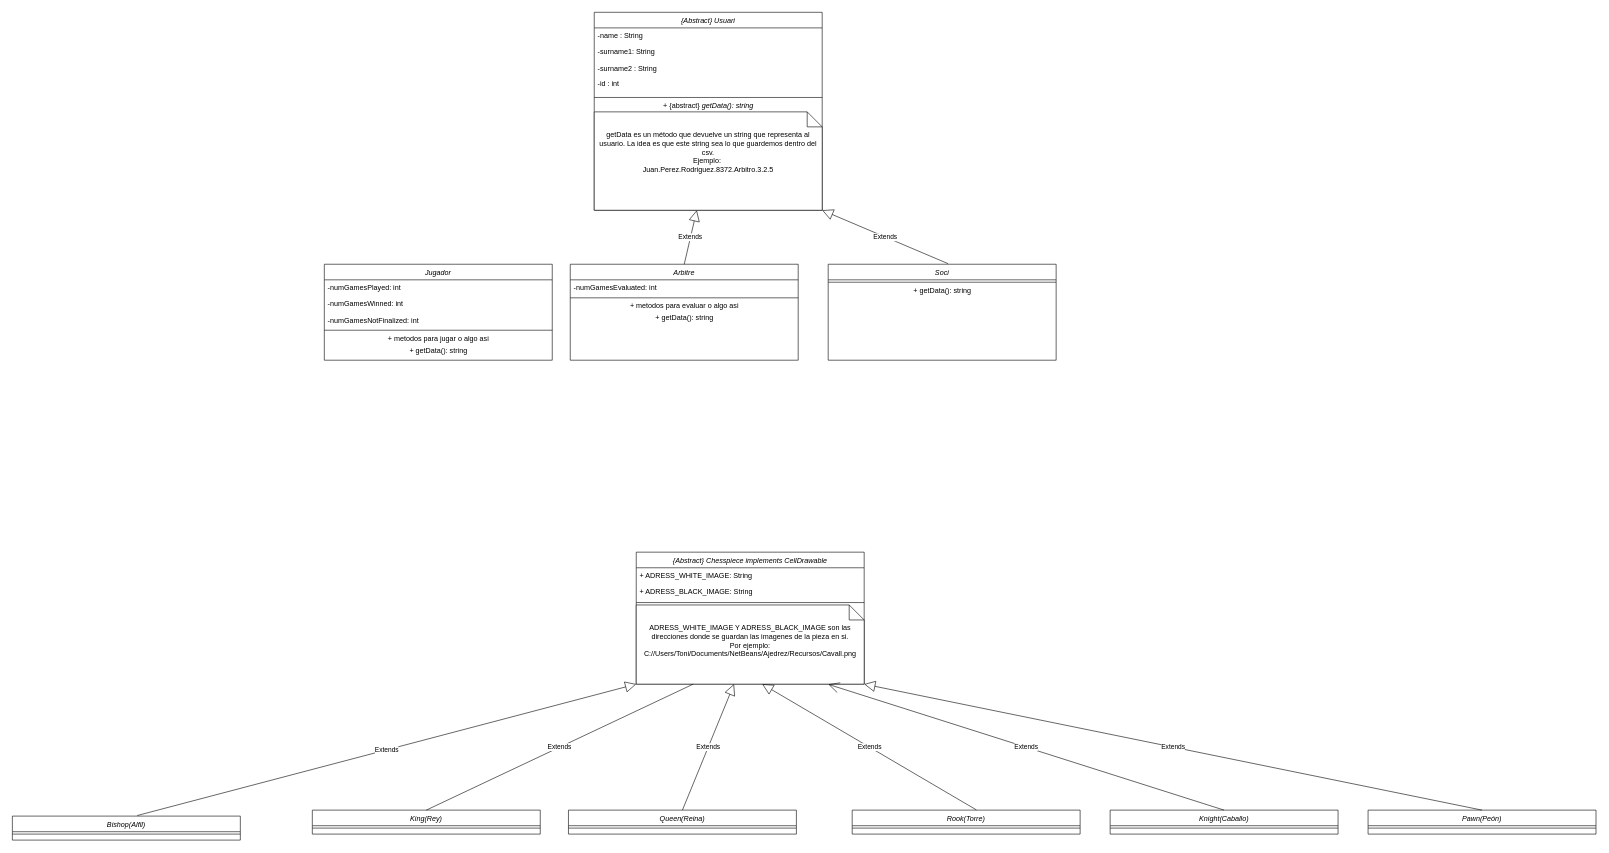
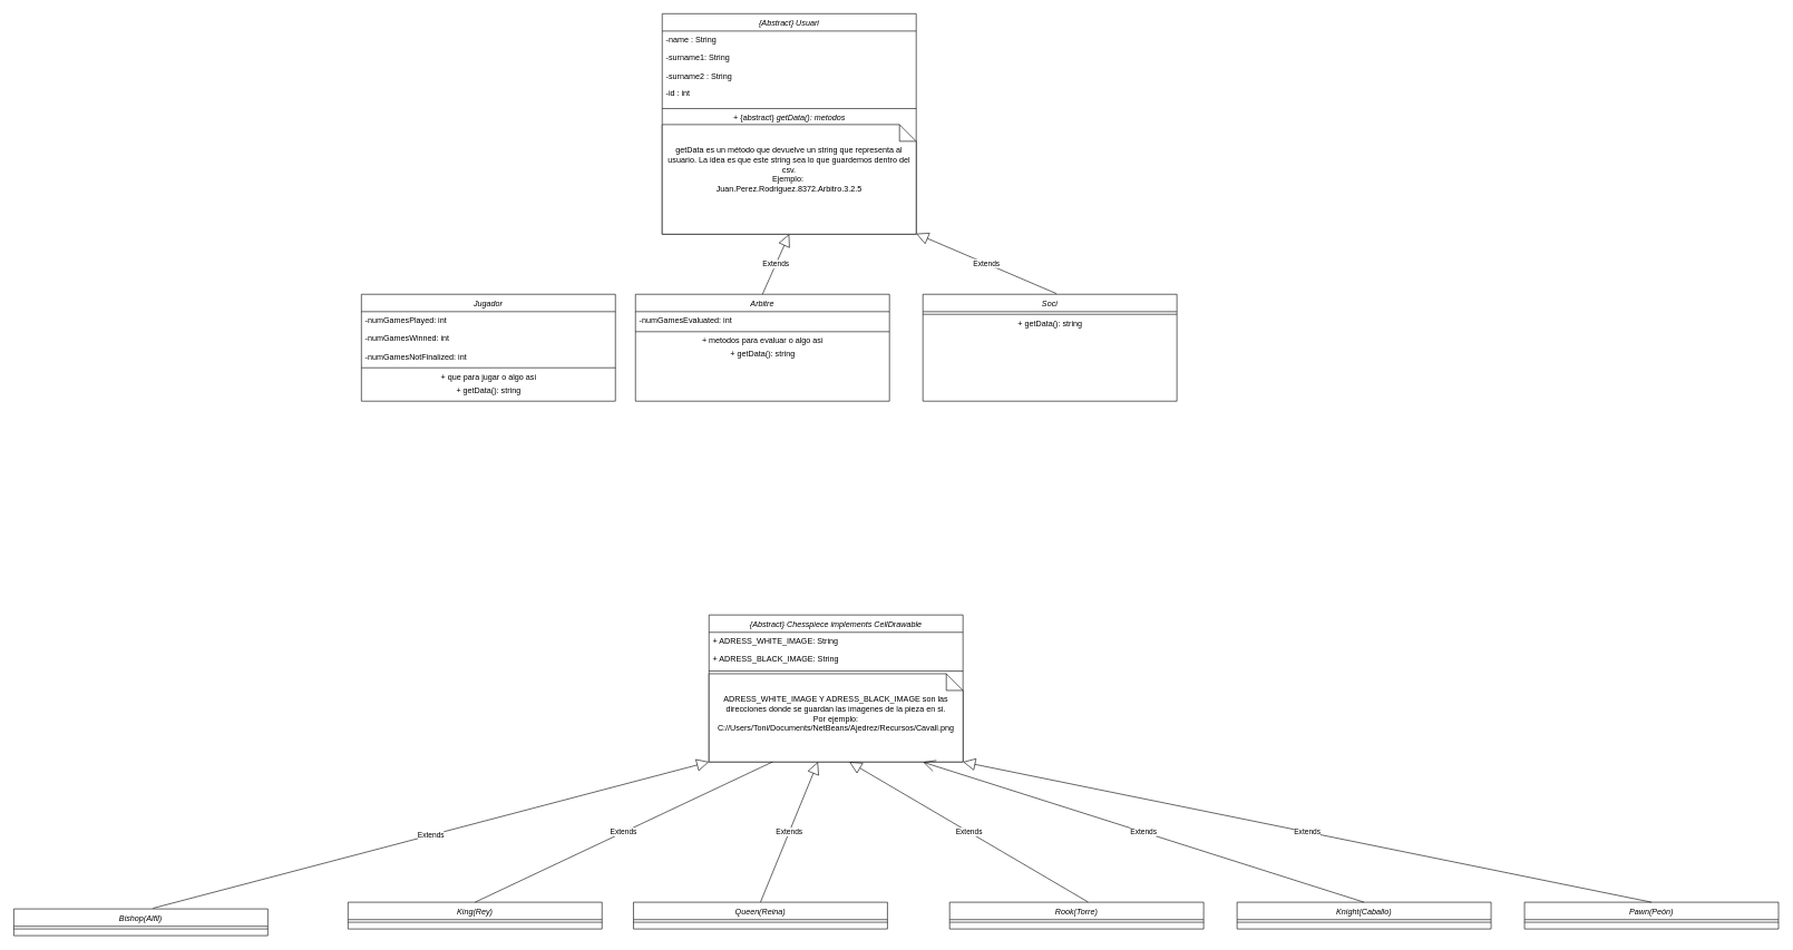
  <mxCell id="0" />
  <mxCell id="1" parent="0" />
  <mxCell id="2" value="{Abstract} Usuari" style="swimlane;fontStyle=2;align=center;verticalAlign=top;childLayout=stackLayout;horizontal=1;startSize=26;horizontalStack=0;resizeParent=1;resizeLast=0;collapsible=1;marginBottom=0;rounded=0;shadow=0;strokeWidth=1;" parent="1" vertex="1"><mxGeometry x="990" width="380" height="330" as="geometry" y="20"><mxRectangle x="230" y="140" width="160" height="26" as="alternateBounds" /></mxGeometry></mxCell>
  <mxCell id="3" value="-name : String" style="text;align=left;verticalAlign=top;spacingLeft=4;spacingRight=4;overflow=hidden;rotatable=0;points=[[0,0.5],[1,0.5]];portConstraint=eastwest;" parent="2" vertex="1"><mxGeometry y="26" width="380" height="26" as="geometry" /></mxCell>
  <mxCell id="4" value="-surname1: String" style="text;align=left;verticalAlign=top;spacingLeft=4;spacingRight=4;overflow=hidden;rotatable=0;points=[[0,0.5],[1,0.5]];portConstraint=eastwest;rounded=0;shadow=0;html=0;" vertex="1" parent="2"><mxGeometry y="52" width="380" height="28" as="geometry" /></mxCell>
  <mxCell id="5" value="-surname2 : String" style="text;align=left;verticalAlign=top;spacingLeft=4;spacingRight=4;overflow=hidden;rotatable=0;points=[[0,0.5],[1,0.5]];portConstraint=eastwest;rounded=0;shadow=0;html=0;" parent="2" vertex="1"><mxGeometry y="80" width="380" height="26" as="geometry" /></mxCell>
  <mxCell id="6" value="-id : int" style="text;align=left;verticalAlign=top;spacingLeft=4;spacingRight=4;overflow=hidden;rotatable=0;points=[[0,0.5],[1,0.5]];portConstraint=eastwest;rounded=0;shadow=0;html=0;" parent="2" vertex="1"><mxGeometry y="106" width="380" height="32" as="geometry" /></mxCell>
  <mxCell id="7" value="" style="line;html=1;strokeWidth=1;align=left;verticalAlign=middle;spacingTop=-1;spacingLeft=3;spacingRight=3;rotatable=0;labelPosition=right;points=[];portConstraint=eastwest;" parent="2" vertex="1"><mxGeometry y="138" width="380" height="8" as="geometry" /></mxCell>
- <mxCell id="8" value="+ {abstract}&amp;nbsp;&lt;i&gt;getData(): string&lt;/i&gt;" style="text;html=1;align=center;verticalAlign=middle;resizable=0;points=[];autosize=1;" vertex="1" parent="2"><mxGeometry y="146" width="380" height="20" as="geometry" /></mxCell>
+ <mxCell id="8" value="+ {abstract}&amp;nbsp;&lt;i&gt;getData(): metodos&lt;/i&gt;" style="text;html=1;align=center;verticalAlign=middle;resizable=0;points=[];autosize=1;" vertex="1" parent="2"><mxGeometry y="146" width="380" height="20" as="geometry" /></mxCell>
  <mxCell id="9" value="getData es un método que devuelve un string que representa al usuario. La idea es que este string sea lo que guardemos dentro del csv.&lt;br&gt;Ejemplo:&amp;nbsp;&lt;br&gt;Juan.Perez.Rodriguez.8372.Arbitro.3.2.5&lt;br&gt;" style="shape=note2;boundedLbl=1;whiteSpace=wrap;html=1;size=25;verticalAlign=top;align=center;" vertex="1" parent="2"><mxGeometry y="166" width="380" height="164" as="geometry" /></mxCell>
  <mxCell id="10" value="Jugador" style="swimlane;fontStyle=2;align=center;verticalAlign=top;childLayout=stackLayout;horizontal=1;startSize=26;horizontalStack=0;resizeParent=1;resizeLast=0;collapsible=1;marginBottom=0;rounded=0;shadow=0;strokeWidth=1;" vertex="1" parent="1"><mxGeometry x="540" y="440" width="380" height="160" as="geometry"><mxRectangle x="230" y="140" width="160" height="26" as="alternateBounds" /></mxGeometry></mxCell>
  <mxCell id="11" value="-numGamesPlayed: int" style="text;align=left;verticalAlign=top;spacingLeft=4;spacingRight=4;overflow=hidden;rotatable=0;points=[[0,0.5],[1,0.5]];portConstraint=eastwest;" vertex="1" parent="10"><mxGeometry y="26" width="380" height="26" as="geometry" /></mxCell>
  <mxCell id="12" value="-numGamesWinned: int" style="text;align=left;verticalAlign=top;spacingLeft=4;spacingRight=4;overflow=hidden;rotatable=0;points=[[0,0.5],[1,0.5]];portConstraint=eastwest;rounded=0;shadow=0;html=0;" vertex="1" parent="10"><mxGeometry y="52" width="380" height="28" as="geometry" /></mxCell>
  <mxCell id="13" value="-numGamesNotFinalized: int" style="text;align=left;verticalAlign=top;spacingLeft=4;spacingRight=4;overflow=hidden;rotatable=0;points=[[0,0.5],[1,0.5]];portConstraint=eastwest;rounded=0;shadow=0;html=0;" vertex="1" parent="10"><mxGeometry y="80" width="380" height="26" as="geometry" /></mxCell>
  <mxCell id="14" value="" style="line;html=1;strokeWidth=1;align=left;verticalAlign=middle;spacingTop=-1;spacingLeft=3;spacingRight=3;rotatable=0;labelPosition=right;points=[];portConstraint=eastwest;" vertex="1" parent="10"><mxGeometry y="106" width="380" height="8" as="geometry" /></mxCell>
- <mxCell id="15" value="+ metodos para jugar o algo asi" style="text;html=1;align=center;verticalAlign=middle;resizable=0;points=[];autosize=1;" vertex="1" parent="10"><mxGeometry y="114" width="380" height="20" as="geometry" /></mxCell>
+ <mxCell id="15" value="+ que para jugar o algo asi" style="text;html=1;align=center;verticalAlign=middle;resizable=0;points=[];autosize=1;" vertex="1" parent="10"><mxGeometry y="114" width="380" height="20" as="geometry" /></mxCell>
  <mxCell id="16" value="+ getData(): string" style="text;html=1;align=center;verticalAlign=middle;resizable=0;points=[];autosize=1;" vertex="1" parent="10"><mxGeometry y="134" width="380" height="20" as="geometry" /></mxCell>
  <mxCell id="17" value="Arbitre" style="swimlane;fontStyle=2;align=center;verticalAlign=top;childLayout=stackLayout;horizontal=1;startSize=26;horizontalStack=0;resizeParent=1;resizeLast=0;collapsible=1;marginBottom=0;rounded=0;shadow=0;strokeWidth=1;" vertex="1" parent="1"><mxGeometry x="950" y="440" width="380" height="160" as="geometry"><mxRectangle x="230" y="140" width="160" height="26" as="alternateBounds" /></mxGeometry></mxCell>
  <mxCell id="18" value="-numGamesEvaluated: int" style="text;align=left;verticalAlign=top;spacingLeft=4;spacingRight=4;overflow=hidden;rotatable=0;points=[[0,0.5],[1,0.5]];portConstraint=eastwest;" vertex="1" parent="17"><mxGeometry y="26" width="380" height="26" as="geometry" /></mxCell>
  <mxCell id="19" value="" style="line;html=1;strokeWidth=1;align=left;verticalAlign=middle;spacingTop=-1;spacingLeft=3;spacingRight=3;rotatable=0;labelPosition=right;points=[];portConstraint=eastwest;" vertex="1" parent="17"><mxGeometry y="52" width="380" height="8" as="geometry" /></mxCell>
  <mxCell id="20" value="+ metodos para evaluar o algo asi" style="text;html=1;align=center;verticalAlign=middle;resizable=0;points=[];autosize=1;" vertex="1" parent="17"><mxGeometry y="60" width="380" height="20" as="geometry" /></mxCell>
  <mxCell id="21" value="+ getData(): string" style="text;html=1;align=center;verticalAlign=middle;resizable=0;points=[];autosize=1;" vertex="1" parent="17"><mxGeometry y="80" width="380" height="20" as="geometry" /></mxCell>
  <mxCell id="22" value="Soci" style="swimlane;fontStyle=2;align=center;verticalAlign=top;childLayout=stackLayout;horizontal=1;startSize=26;horizontalStack=0;resizeParent=1;resizeLast=0;collapsible=1;marginBottom=0;rounded=0;shadow=0;strokeWidth=1;" vertex="1" parent="1"><mxGeometry x="1380" y="440" width="380" height="160" as="geometry"><mxRectangle x="230" y="140" width="160" height="26" as="alternateBounds" /></mxGeometry></mxCell>
  <mxCell id="23" value="" style="line;html=1;strokeWidth=1;align=left;verticalAlign=middle;spacingTop=-1;spacingLeft=3;spacingRight=3;rotatable=0;labelPosition=right;points=[];portConstraint=eastwest;" vertex="1" parent="22"><mxGeometry y="26" width="380" height="8" as="geometry" /></mxCell>
  <mxCell id="24" value="+ getData(): string" style="text;html=1;align=center;verticalAlign=middle;resizable=0;points=[];autosize=1;" vertex="1" parent="22"><mxGeometry y="34" width="380" height="20" as="geometry" /></mxCell>
- <mxCell id="25" value="Extends" style="endArrow=block;endSize=16;endFill=0;html=1;exitX=0.5;exitY=0;exitDx=0;exitDy=0;" edge="1" parent="1" source="17" target="9"><mxGeometry width="160" relative="1" as="geometry"><mxPoint x="1090" y="420" as="sourcePoint" /><mxPoint x="1250" y="420" as="targetPoint" /></mxGeometry></mxCell>
- <mxCell id="26" value="Extends" style="endArrow=block;endSize=16;endFill=0;html=1;exitX=0.526;exitY=-0.006;exitDx=0;exitDy=0;exitPerimeter=0;entryX=1;entryY=1;entryDx=0;entryDy=0;" edge="1" parent="1" source="22" target="2"><mxGeometry width="160" relative="1" as="geometry"><mxPoint x="1500" y="400" as="sourcePoint" /><mxPoint x="1660" y="400" as="targetPoint" /><mxPoint as="offset" /></mxGeometry></mxCell>
+ <mxCell id="25" value="Extends" style="endArrow=block;endSize=16;endFill=0;html=1;exitX=0.5;exitY=0;exitDx=0;exitDy=0;entryX=0.5;entryY=1;entryDx=0;entryDy=0;" edge="1" parent="1" source="17" target="2"><mxGeometry width="160" relative="1" as="geometry"><mxPoint x="1090" y="420" as="sourcePoint" /><mxPoint x="1250" y="420" as="targetPoint" /></mxGeometry></mxCell>
+ <mxCell id="26" value="Extends" style="endArrow=block;endSize=16;endFill=0;html=1;exitX=0.526;exitY=-0.006;exitDx=0;exitDy=0;exitPerimeter=0;" edge="1" parent="1" source="22" target="9"><mxGeometry width="160" relative="1" as="geometry"><mxPoint x="1500" y="400" as="sourcePoint" /><mxPoint x="1660" y="400" as="targetPoint" /><mxPoint as="offset" /></mxGeometry></mxCell>
  <mxCell id="27" value="{Abstract} Chesspiece implements CellDrawable" style="swimlane;fontStyle=2;align=center;verticalAlign=top;childLayout=stackLayout;horizontal=1;startSize=26;horizontalStack=0;resizeParent=1;resizeLast=0;collapsible=1;marginBottom=0;rounded=0;shadow=0;strokeWidth=1;" vertex="1" parent="1"><mxGeometry x="1060" y="920" width="380" height="220" as="geometry"><mxRectangle x="230" y="140" width="160" height="26" as="alternateBounds" /></mxGeometry></mxCell>
  <mxCell id="28" value="+ ADRESS_WHITE_IMAGE: String" style="text;align=left;verticalAlign=top;spacingLeft=4;spacingRight=4;overflow=hidden;rotatable=0;points=[[0,0.5],[1,0.5]];portConstraint=eastwest;" vertex="1" parent="27"><mxGeometry y="26" width="380" height="26" as="geometry" /></mxCell>
  <mxCell id="29" value="+ ADRESS_BLACK_IMAGE: String" style="text;align=left;verticalAlign=top;spacingLeft=4;spacingRight=4;overflow=hidden;rotatable=0;points=[[0,0.5],[1,0.5]];portConstraint=eastwest;rounded=0;shadow=0;html=0;" vertex="1" parent="27"><mxGeometry y="52" width="380" height="28" as="geometry" /></mxCell>
  <mxCell id="30" value="" style="line;html=1;strokeWidth=1;align=left;verticalAlign=middle;spacingTop=-1;spacingLeft=3;spacingRight=3;rotatable=0;labelPosition=right;points=[];portConstraint=eastwest;" vertex="1" parent="27"><mxGeometry y="80" width="380" height="8" as="geometry" /></mxCell>
  <mxCell id="31" value="ADRESS_WHITE_IMAGE Y ADRESS_BLACK_IMAGE son las direcciones donde se guardan las imagenes de la pieza en si.&lt;br&gt;Por ejemplo:&lt;br&gt;C://Users/Toni/Documents/NetBeans/Ajedrez/Recursos/Cavall.png" style="shape=note2;boundedLbl=1;whiteSpace=wrap;html=1;size=25;verticalAlign=top;align=center;" vertex="1" parent="27"><mxGeometry y="88" width="380" height="132" as="geometry" /></mxCell>
  <mxCell id="32" value="Rook(Torre)" style="swimlane;fontStyle=2;align=center;verticalAlign=top;childLayout=stackLayout;horizontal=1;startSize=26;horizontalStack=0;resizeParent=1;resizeLast=0;collapsible=1;marginBottom=0;rounded=0;shadow=0;strokeWidth=1;" vertex="1" parent="1"><mxGeometry x="1420" y="1350" width="380" height="40" as="geometry"><mxRectangle x="230" y="140" width="160" height="26" as="alternateBounds" /></mxGeometry></mxCell>
  <mxCell id="33" value="" style="line;html=1;strokeWidth=1;align=left;verticalAlign=middle;spacingTop=-1;spacingLeft=3;spacingRight=3;rotatable=0;labelPosition=right;points=[];portConstraint=eastwest;" vertex="1" parent="32"><mxGeometry y="26" width="380" height="8" as="geometry" /></mxCell>
  <mxCell id="34" value="King(Rey)" style="swimlane;fontStyle=2;align=center;verticalAlign=top;childLayout=stackLayout;horizontal=1;startSize=26;horizontalStack=0;resizeParent=1;resizeLast=0;collapsible=1;marginBottom=0;rounded=0;shadow=0;strokeWidth=1;" vertex="1" parent="1"><mxGeometry x="520" y="1350" width="380" height="40" as="geometry"><mxRectangle x="230" y="140" width="160" height="26" as="alternateBounds" /></mxGeometry></mxCell>
  <mxCell id="35" value="" style="line;html=1;strokeWidth=1;align=left;verticalAlign=middle;spacingTop=-1;spacingLeft=3;spacingRight=3;rotatable=0;labelPosition=right;points=[];portConstraint=eastwest;" vertex="1" parent="34"><mxGeometry y="26" width="380" height="8" as="geometry" /></mxCell>
  <mxCell id="36" value="Queen(Reina)" style="swimlane;fontStyle=2;align=center;verticalAlign=top;childLayout=stackLayout;horizontal=1;startSize=26;horizontalStack=0;resizeParent=1;resizeLast=0;collapsible=1;marginBottom=0;rounded=0;shadow=0;strokeWidth=1;" vertex="1" parent="1"><mxGeometry x="947" y="1350" width="380" height="40" as="geometry"><mxRectangle x="230" y="140" width="160" height="26" as="alternateBounds" /></mxGeometry></mxCell>
  <mxCell id="37" value="" style="line;html=1;strokeWidth=1;align=left;verticalAlign=middle;spacingTop=-1;spacingLeft=3;spacingRight=3;rotatable=0;labelPosition=right;points=[];portConstraint=eastwest;" vertex="1" parent="36"><mxGeometry y="26" width="380" height="8" as="geometry" /></mxCell>
  <mxCell id="38" value="Knight(Caballo)" style="swimlane;fontStyle=2;align=center;verticalAlign=top;childLayout=stackLayout;horizontal=1;startSize=26;horizontalStack=0;resizeParent=1;resizeLast=0;collapsible=1;marginBottom=0;rounded=0;shadow=0;strokeWidth=1;" vertex="1" parent="1"><mxGeometry x="1850" y="1350" width="380" height="40" as="geometry"><mxRectangle x="230" y="140" width="160" height="26" as="alternateBounds" /></mxGeometry></mxCell>
  <mxCell id="39" value="" style="line;html=1;strokeWidth=1;align=left;verticalAlign=middle;spacingTop=-1;spacingLeft=3;spacingRight=3;rotatable=0;labelPosition=right;points=[];portConstraint=eastwest;" vertex="1" parent="38"><mxGeometry y="26" width="380" height="8" as="geometry" /></mxCell>
  <mxCell id="40" value="Bishop(Alfil)" style="swimlane;fontStyle=2;align=center;verticalAlign=top;childLayout=stackLayout;horizontal=1;startSize=26;horizontalStack=0;resizeParent=1;resizeLast=0;collapsible=1;marginBottom=0;rounded=0;shadow=0;strokeWidth=1;" vertex="1" parent="1"><mxGeometry x="20" y="1360" width="380" height="40" as="geometry"><mxRectangle x="230" y="140" width="160" height="26" as="alternateBounds" /></mxGeometry></mxCell>
  <mxCell id="41" value="" style="line;html=1;strokeWidth=1;align=left;verticalAlign=middle;spacingTop=-1;spacingLeft=3;spacingRight=3;rotatable=0;labelPosition=right;points=[];portConstraint=eastwest;" vertex="1" parent="40"><mxGeometry y="26" width="380" height="8" as="geometry" /></mxCell>
  <mxCell id="42" value="Pawn(Peón)" style="swimlane;fontStyle=2;align=center;verticalAlign=top;childLayout=stackLayout;horizontal=1;startSize=26;horizontalStack=0;resizeParent=1;resizeLast=0;collapsible=1;marginBottom=0;rounded=0;shadow=0;strokeWidth=1;" vertex="1" parent="1"><mxGeometry x="2280" y="1350" width="380" height="40" as="geometry"><mxRectangle x="230" y="140" width="160" height="26" as="alternateBounds" /></mxGeometry></mxCell>
  <mxCell id="43" value="" style="line;html=1;strokeWidth=1;align=left;verticalAlign=middle;spacingTop=-1;spacingLeft=3;spacingRight=3;rotatable=0;labelPosition=right;points=[];portConstraint=eastwest;" vertex="1" parent="42"><mxGeometry y="26" width="380" height="8" as="geometry" /></mxCell>
  <mxCell id="44" value="Extends" style="endArrow=block;endSize=16;endFill=0;html=1;exitX=0.548;exitY=-0.025;exitDx=0;exitDy=0;exitPerimeter=0;entryX=0;entryY=1;entryDx=0;entryDy=0;entryPerimeter=0;" edge="1" parent="1" source="40" target="31"><mxGeometry width="160" relative="1" as="geometry"><mxPoint x="600" y="1310" as="sourcePoint" /><mxPoint x="760" y="1310" as="targetPoint" /></mxGeometry></mxCell>
  <mxCell id="45" value="Extends" style="endArrow=none;endSize=16;endFill=0;html=1;exitX=0.5;exitY=0;exitDx=0;exitDy=0;entryX=0.25;entryY=1;entryDx=0;entryDy=0;" edge="1" parent="1" source="34" target="27"><mxGeometry width="160" relative="1" as="geometry"><mxPoint x="470" y="980" as="sourcePoint" /><mxPoint x="630" y="980" as="targetPoint" /></mxGeometry></mxCell>
  <mxCell id="46" value="Extends" style="endArrow=block;endSize=16;endFill=0;html=1;exitX=0.5;exitY=0;exitDx=0;exitDy=0;" edge="1" parent="1" source="36" target="31"><mxGeometry width="160" relative="1" as="geometry"><mxPoint x="470" y="980" as="sourcePoint" /><mxPoint x="630" y="980" as="targetPoint" /></mxGeometry></mxCell>
  <mxCell id="47" value="Extends" style="endArrow=block;endSize=16;endFill=0;html=1;exitX=0.545;exitY=-0.008;exitDx=0;exitDy=0;exitPerimeter=0;" edge="1" parent="1" source="32"><mxGeometry width="160" relative="1" as="geometry"><mxPoint x="1350" y="980" as="sourcePoint" /><mxPoint x="1270" y="1140" as="targetPoint" /></mxGeometry></mxCell>
  <mxCell id="48" value="Extends" style="endArrow=open;endSize=16;endFill=0;html=1;exitX=0.5;exitY=0;exitDx=0;exitDy=0;entryX=0.843;entryY=1.003;entryDx=0;entryDy=0;entryPerimeter=0;" edge="1" parent="1" source="38" target="31"><mxGeometry width="160" relative="1" as="geometry"><mxPoint x="1350" y="980" as="sourcePoint" /><mxPoint x="1430" y="1140" as="targetPoint" /></mxGeometry></mxCell>
  <mxCell id="49" value="Extends" style="endArrow=block;endSize=16;endFill=0;html=1;exitX=0.5;exitY=0;exitDx=0;exitDy=0;entryX=1;entryY=1;entryDx=0;entryDy=0;entryPerimeter=0;" edge="1" parent="1" source="42" target="31"><mxGeometry width="160" relative="1" as="geometry"><mxPoint x="1950" y="980" as="sourcePoint" /><mxPoint x="2110" y="980" as="targetPoint" /></mxGeometry></mxCell>
